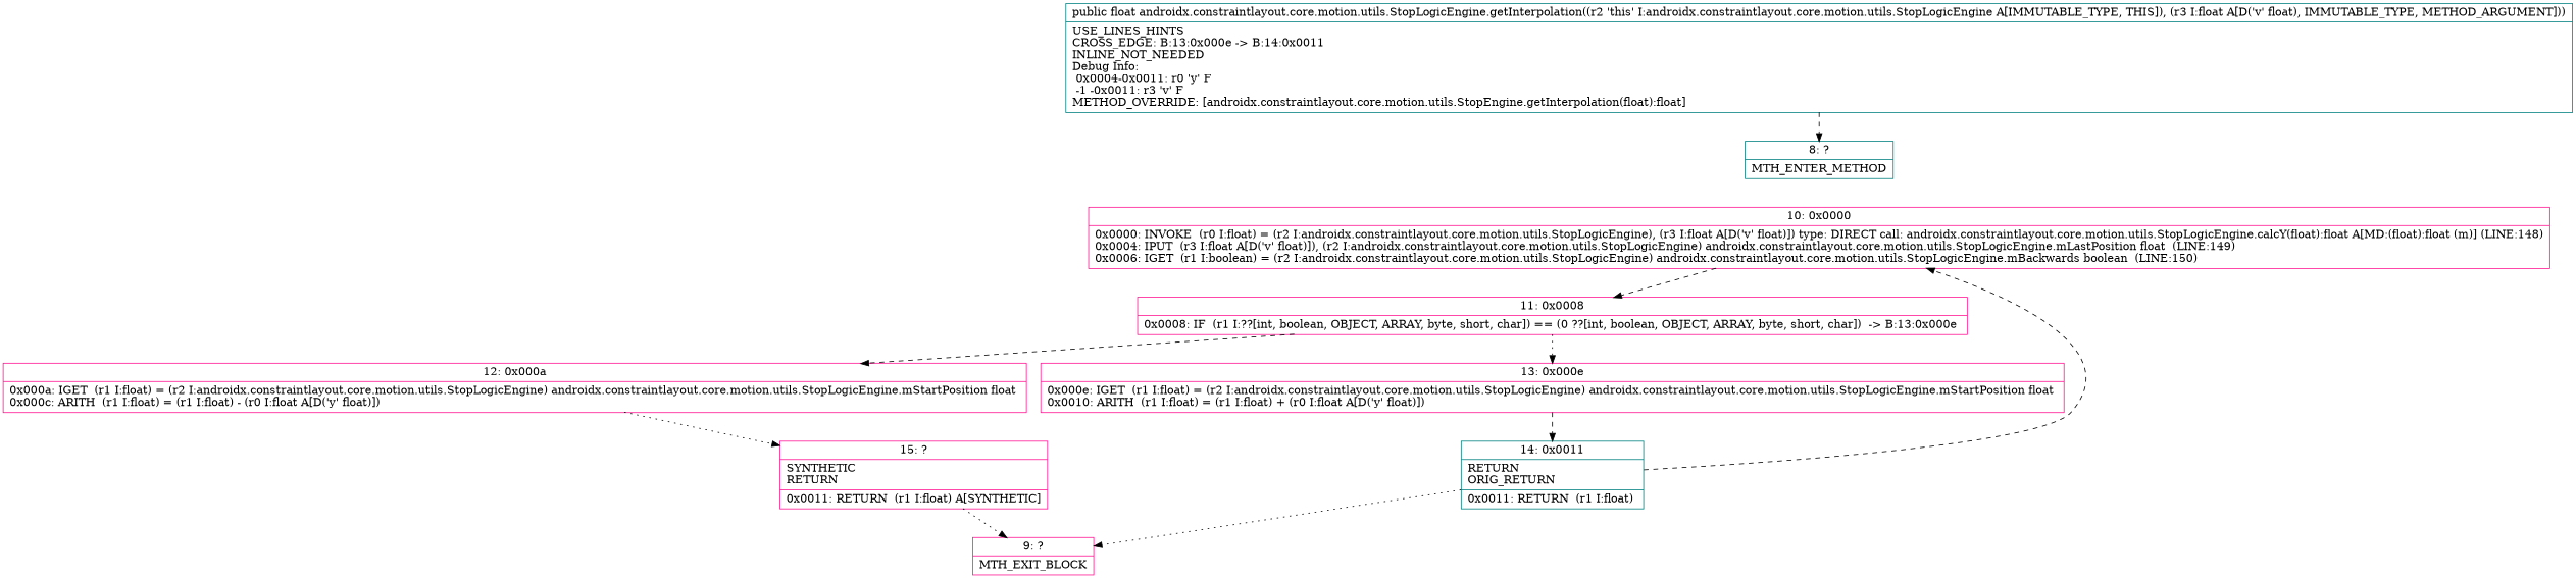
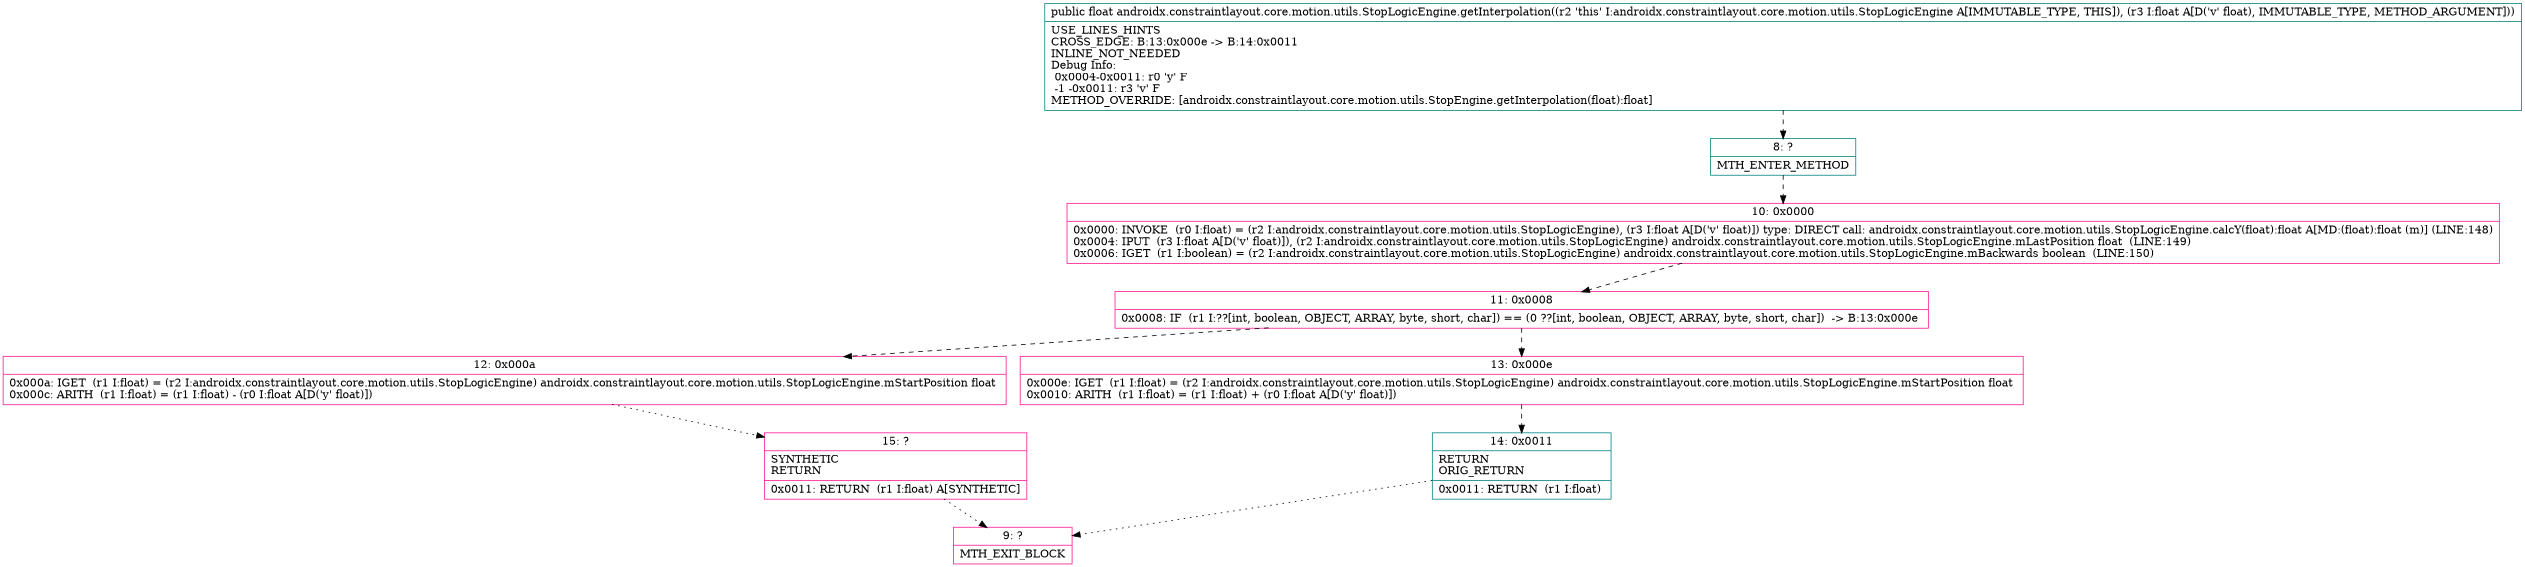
  digraph {
    node [color=deeppink shape=record]
    edge [style=dashed]
    n1 [color=teal label="{8\:\ ?|MTH_ENTER_METHOD\l}"]
    n2 [label="{10\:\ 0x0000|0x0000: INVOKE  (r0 I:float) = (r2 I:androidx.constraintlayout.core.motion.utils.StopLogicEngine), (r3 I:float A[D('v' float)]) type: DIRECT call: androidx.constraintlayout.core.motion.utils.StopLogicEngine.calcY(float):float A[MD:(float):float (m)] (LINE:148)\l0x0004: IPUT  (r3 I:float A[D('v' float)]), (r2 I:androidx.constraintlayout.core.motion.utils.StopLogicEngine) androidx.constraintlayout.core.motion.utils.StopLogicEngine.mLastPosition float  (LINE:149)\l0x0006: IGET  (r1 I:boolean) = (r2 I:androidx.constraintlayout.core.motion.utils.StopLogicEngine) androidx.constraintlayout.core.motion.utils.StopLogicEngine.mBackwards boolean  (LINE:150)\l}"]
    n3 [label="{11\:\ 0x0008|0x0008: IF  (r1 I:??[int, boolean, OBJECT, ARRAY, byte, short, char]) == (0 ??[int, boolean, OBJECT, ARRAY, byte, short, char])  \-\> B:13:0x000e \l}"]
    n4 [label="{12\:\ 0x000a|0x000a: IGET  (r1 I:float) = (r2 I:androidx.constraintlayout.core.motion.utils.StopLogicEngine) androidx.constraintlayout.core.motion.utils.StopLogicEngine.mStartPosition float \l0x000c: ARITH  (r1 I:float) = (r1 I:float) \- (r0 I:float A[D('y' float)]) \l}"]
    n5 [label="{13\:\ 0x000e|0x000e: IGET  (r1 I:float) = (r2 I:androidx.constraintlayout.core.motion.utils.StopLogicEngine) androidx.constraintlayout.core.motion.utils.StopLogicEngine.mStartPosition float \l0x0010: ARITH  (r1 I:float) = (r1 I:float) + (r0 I:float A[D('y' float)]) \l}"]
    n6 [label="{15\:\ ?|SYNTHETIC\lRETURN\l|0x0011: RETURN  (r1 I:float) A[SYNTHETIC]\l}"]
    n7 [color=teal label="{14\:\ 0x0011|RETURN\lORIG_RETURN\l|0x0011: RETURN  (r1 I:float) \l}"]
    n8 [label="{9\:\ ?|MTH_EXIT_BLOCK\l}"]
    n9 [color=teal label="{public float androidx.constraintlayout.core.motion.utils.StopLogicEngine.getInterpolation((r2 'this' I:androidx.constraintlayout.core.motion.utils.StopLogicEngine A[IMMUTABLE_TYPE, THIS]), (r3 I:float A[D('v' float), IMMUTABLE_TYPE, METHOD_ARGUMENT]))  | USE_LINES_HINTS\lCROSS_EDGE: B:13:0x000e \-\> B:14:0x0011\lINLINE_NOT_NEEDED\lDebug Info:\l  0x0004\-0x0011: r0 'y' F\l  \-1 \-0x0011: r3 'v' F\lMETHOD_OVERRIDE: [androidx.constraintlayout.core.motion.utils.StopEngine.getInterpolation(float):float]\l}"]
-   n7 -> n2
+   n1 -> n2
    n2 -> n3
    n3 -> n4
-   n3 -> n5 [style=dotted]
+   n3 -> n5
    n4 -> n6 [style=dotted]
    n5 -> n7
    n6 -> n8 [style=dotted]
    n7 -> n8 [style=dotted]
    n9 -> n1
  }
